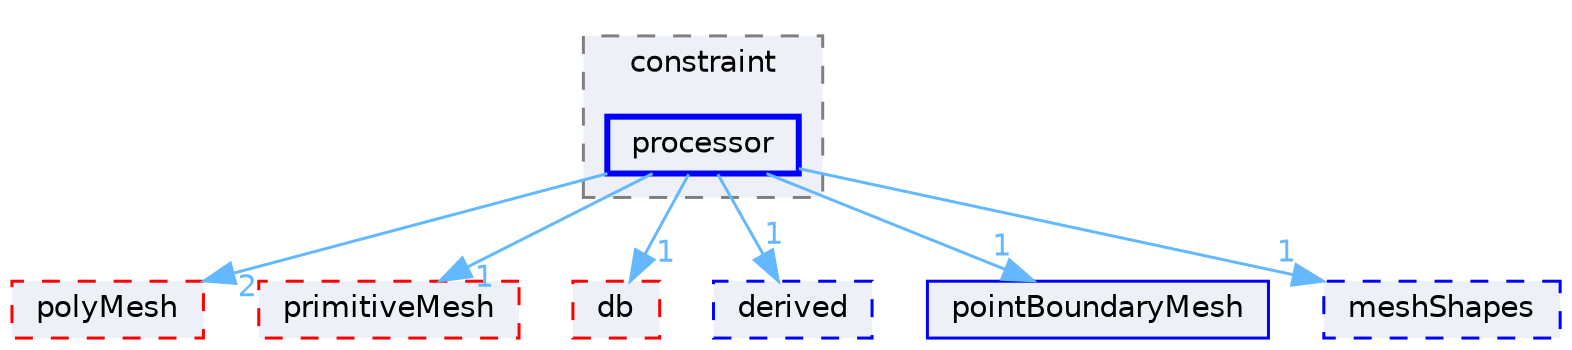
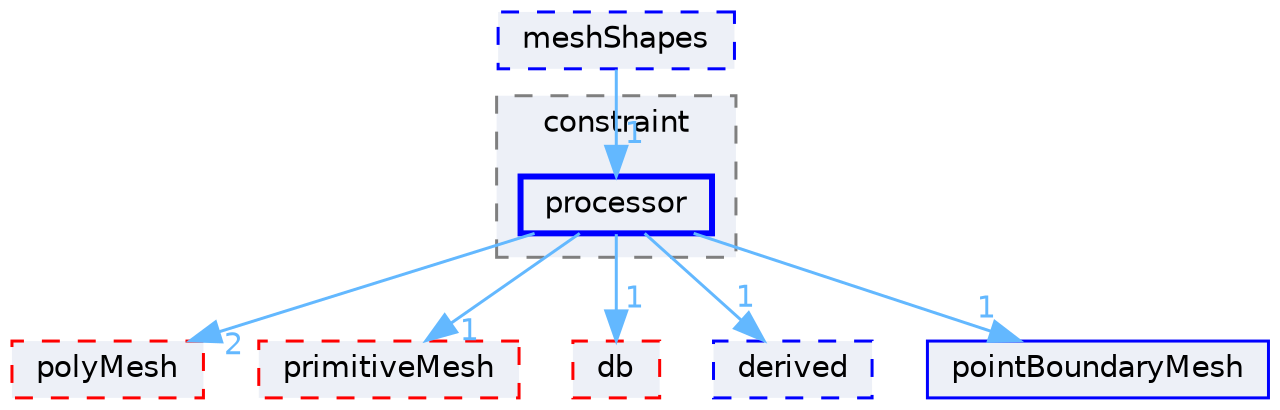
  digraph {
    compound=true
    node [color=blue fillcolor="#edf0f7" fontname=Helvetica fontsize=10 shape=box style="filled,dashed"]
    edge [color=steelblue1 fontcolor=steelblue1 fontname=Helvetica fontsize=10 headlabel=1 labeldistance=1.5 labelfontname=Helvetica labelfontsize=10]
    n1 [height=0.2 label=processor style="filled,bold" width=0.4]
    n2 [color=red height=0.2 label=polyMesh width=0.4]
    n3 [color=red height=0.2 label=primitiveMesh width=0.4]
    n4 [color=red height=0.2 label=db width=0.4]
    n5 [height=0.2 label=derived width=0.4]
    n6 [height=0.2 label=pointBoundaryMesh style=filled width=0.4]
    n7 [height=0.2 label=meshShapes width=0.4]
    subgraph cluster_1 {
      bgcolor="#edf0f7"
      fontname=Helvetica
      fontsize=10
      label=constraint
      pencolor=grey50
      style="filled,dashed"
      n1
    }
    n1 -> n2 [headlabel=2]
    n1 -> n3
    n1 -> n4
    n1 -> n5
    n1 -> n6
-   n1 -> n7
+   n7 -> n1
  }
